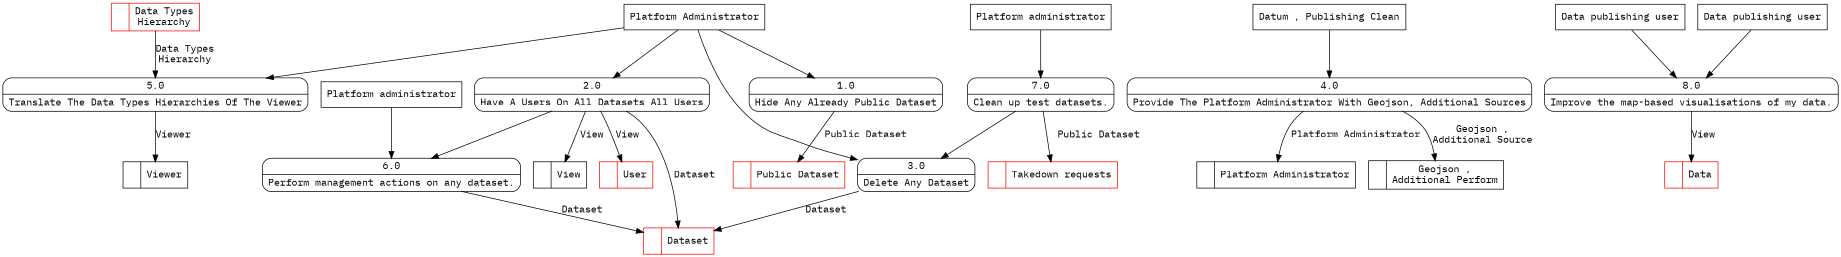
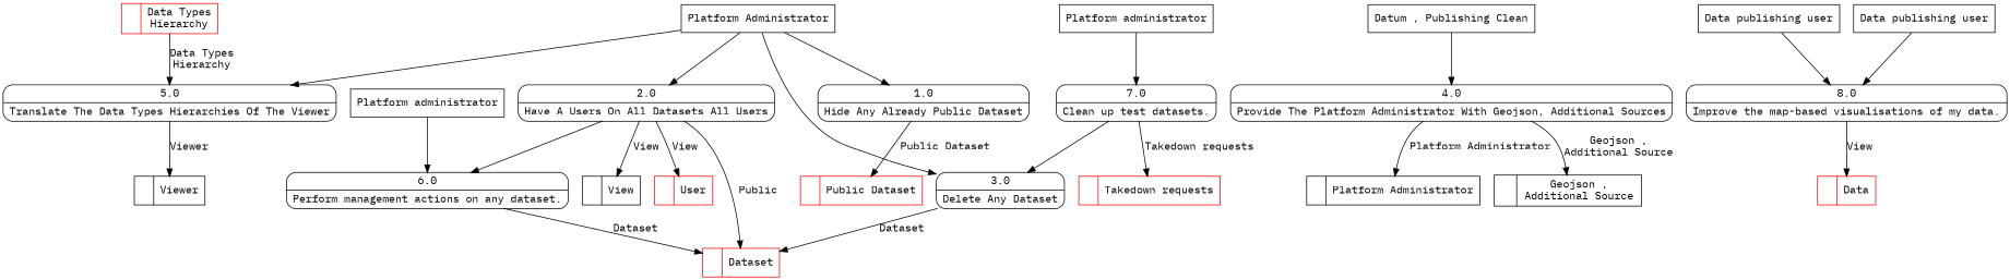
  digraph {
    fontname="IBM Plex Mono"
    node [fontname="IBM Plex Mono" shape=record]
    edge [fontname="IBM Plex Mono"]
    n1 [color=red label="<f0>  |<f1> Public Dataset "]
    n2 [color=red label="<f0>  |<f1> User "]
    n3 [color=red label="<f0>  |<f1> Dataset "]
    n4 [label="<f0>  |<f1> View "]
    n5 [label="<f0>  |<f1> Platform Administrator "]
-   n6 [label="<f0>  |<f1> Geojson ,\nAdditional Perform "]
+   n6 [label="<f0>  |<f1> Geojson ,\nAdditional Source "]
    n7 [label="<f0>  |<f1> Viewer "]
    n8 [color=red label="<f0>  |<f1> Data Types\nHierarchy "]
    n9 [label="{<f0> 5.0|<f1> Translate The Data Types Hierarchies Of The Viewer }" shape=Mrecord]
    n10 [label="Platform Administrator" shape=box]
    n11 [label="{<f0> 1.0|<f1> Hide Any Already Public Dataset }" shape=Mrecord]
    n12 [label="{<f0> 2.0|<f1> Have A Users On All Datasets All Users }" shape=Mrecord]
    n13 [label="{<f0> 3.0|<f1> Delete Any Dataset }" shape=Mrecord]
    n14 [label="{<f0> 6.0|<f1> Perform management actions on any dataset. }" shape=Mrecord]
    n15 [label="Datum , Publishing Clean" shape=box]
    n16 [label="{<f0> 4.0|<f1> Provide The Platform Administrator With Geojson, Additional Sources }" shape=Mrecord]
    n17 [label="{<f0> 7.0|<f1> Clean up test datasets. }" shape=Mrecord]
    n18 [color=red label="<f0>  |<f1> Takedown requests "]
    n19 [label="Platform administrator" shape=box]
    n20 [label="Platform administrator" shape=box]
    n21 [label="{<f0> 8.0|<f1> Improve the map-based visualisations of my data. }" shape=Mrecord]
    n22 [color=red label="<f0>  |<f1> Data "]
    n23 [label="Data publishing user" shape=box]
    n24 [label="Data publishing user" shape=box]
    n8 -> n9 [label="Data Types\nHierarchy"]
    n9 -> n7 [label=Viewer]
    n10 -> n9
    n10 -> n11
    n10 -> n12
    n10 -> n13
    n11 -> n1 [label="Public Dataset"]
    n12 -> n2 [label=View]
-   n12 -> n3 [label=Dataset]
+   n12 -> n3 [label=Public]
    n12 -> n4 [label=View]
    n12 -> n14
    n13 -> n3 [label=Dataset]
    n14 -> n3 [label=Dataset]
    n15 -> n16
    n16 -> n5 [label="Platform Administrator"]
    n16 -> n6 [label="Geojson ,\nAdditional Source"]
    n17 -> n13
-   n17 -> n18 [label="Public Dataset"]
+   n17 -> n18 [label="Takedown requests"]
    n19 -> n14
    n20 -> n17
    n21 -> n22 [label=View]
    n23 -> n21
    n24 -> n21
  }
